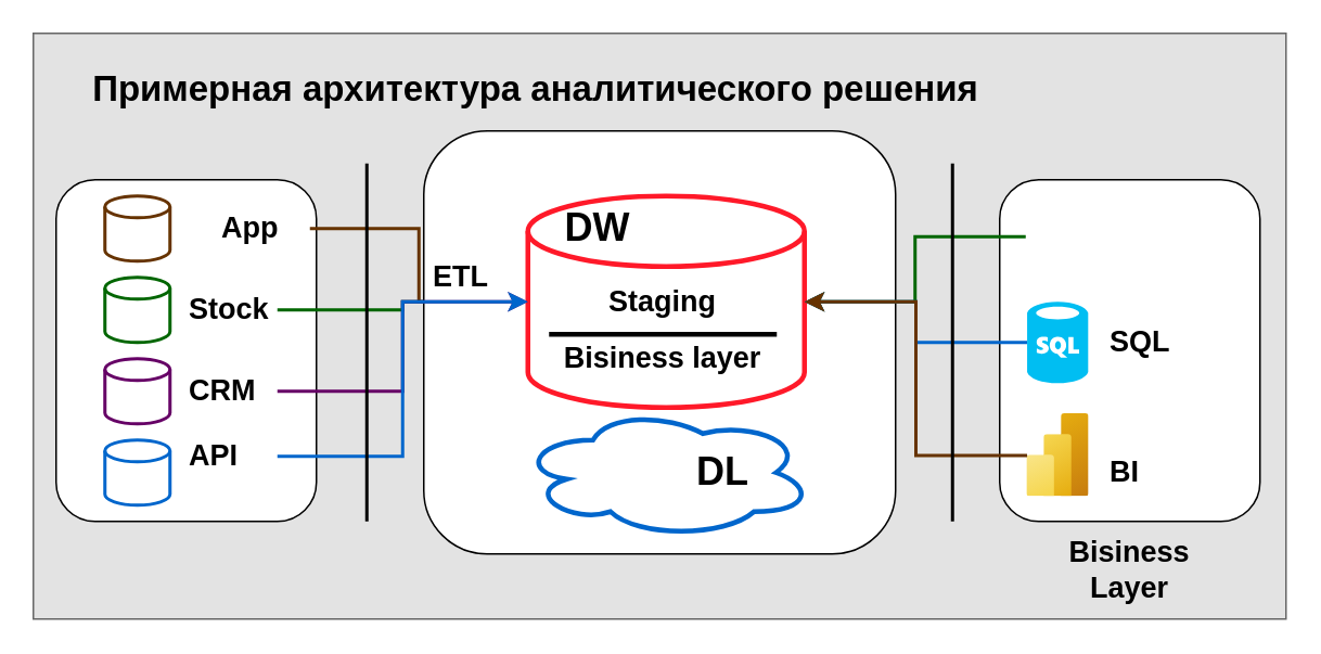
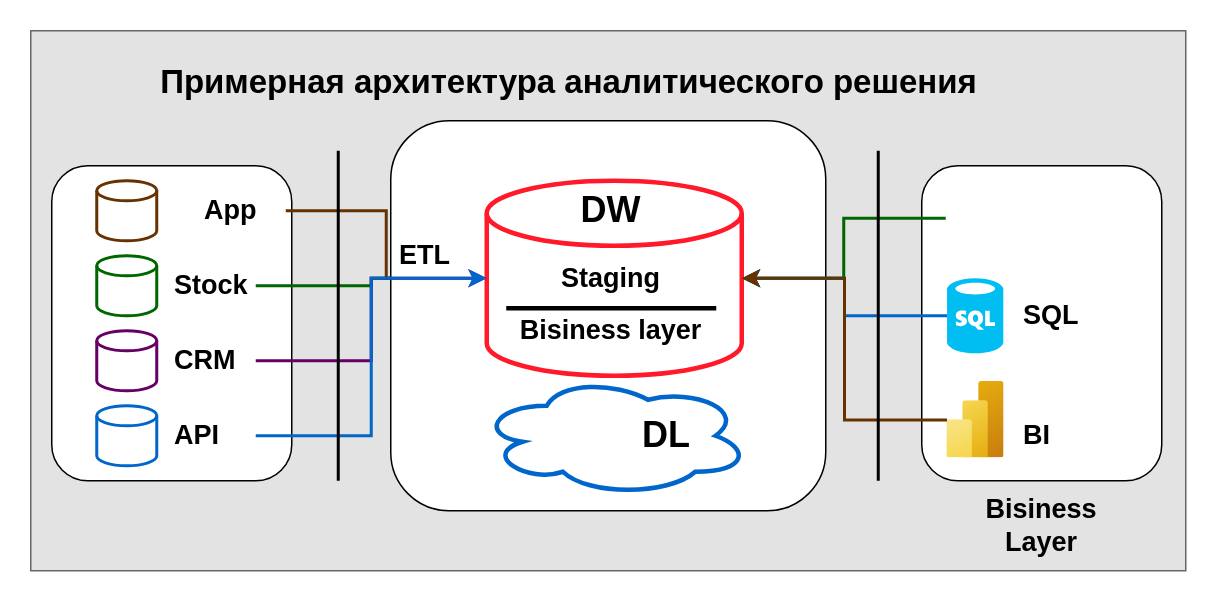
  <mxCell id="0" />
  <mxCell id="1" parent="0" />
  <mxCell id="2" value="" style="rounded=0;whiteSpace=wrap;html=1;fillColor=#E3E3E3;strokeColor=#666666;fontColor=#663300;" parent="1" vertex="1"><mxGeometry x="20" y="20" width="770" height="360" as="geometry" /></mxCell>
  <mxCell id="3" value="" style="rounded=1;whiteSpace=wrap;html=1;labelBorderColor=default;" parent="1" vertex="1"><mxGeometry x="34" y="110" width="160" height="210" as="geometry" /></mxCell>
  <mxCell id="4" value="" style="strokeWidth=2;html=1;shape=mxgraph.flowchart.database;whiteSpace=wrap;strokeColor=#660066;" parent="1" vertex="1"><mxGeometry x="64" y="220" width="40" height="40" as="geometry" /></mxCell>
  <mxCell id="5" value="" style="strokeWidth=2;html=1;shape=mxgraph.flowchart.database;whiteSpace=wrap;strokeColor=#006600;" parent="1" vertex="1"><mxGeometry x="64" y="170" width="40" height="40" as="geometry" /></mxCell>
  <mxCell id="6" value="" style="strokeWidth=2;html=1;shape=mxgraph.flowchart.database;whiteSpace=wrap;strokeColor=#663300;" parent="1" vertex="1"><mxGeometry x="64" y="120" width="40" height="40" as="geometry" /></mxCell>
- <mxCell id="7" value="&lt;font style=&quot;font-size: 22px;&quot;&gt;Примерная архитектура аналитического решения&lt;/font&gt;" style="text;html=1;align=center;verticalAlign=middle;whiteSpace=wrap;rounded=0;fontSize=22;fontStyle=1" parent="1" vertex="1"><mxGeometry x="54" y="40" width="550" height="30" as="geometry" /></mxCell>
+ <mxCell id="7" value="&lt;font style=&quot;font-size: 22px;&quot;&gt;Примерная архитектура аналитического решения&lt;/font&gt;" style="text;html=1;align=center;verticalAlign=middle;whiteSpace=wrap;rounded=0;fontSize=22;fontStyle=1" parent="1" vertex="1"><mxGeometry x="104" y="40" width="550" height="30" as="geometry" /></mxCell>
  <mxCell id="8" style="edgeStyle=orthogonalEdgeStyle;rounded=0;orthogonalLoop=1;jettySize=auto;html=1;labelBackgroundColor=none;fontSize=14;strokeWidth=2;strokeColor=#663300;" parent="1" source="9" target="17" edge="1"><mxGeometry relative="1" as="geometry" /></mxCell>
  <mxCell id="9" value="App" style="text;html=1;align=left;verticalAlign=middle;whiteSpace=wrap;rounded=0;fontSize=18;fontStyle=1" parent="1" vertex="1"><mxGeometry x="134" y="125" width="56" height="30" as="geometry" /></mxCell>
  <mxCell id="10" style="edgeStyle=orthogonalEdgeStyle;rounded=0;orthogonalLoop=1;jettySize=auto;html=1;labelBackgroundColor=none;fontSize=14;strokeWidth=2;strokeColor=#006600;" parent="1" source="11" target="17" edge="1"><mxGeometry relative="1" as="geometry" /></mxCell>
  <mxCell id="11" value="Stock" style="text;html=1;align=left;verticalAlign=middle;whiteSpace=wrap;rounded=0;fontSize=18;fontStyle=1" parent="1" vertex="1"><mxGeometry x="114" y="175" width="56" height="30" as="geometry" /></mxCell>
  <mxCell id="12" value="CRM" style="text;html=1;align=left;verticalAlign=middle;whiteSpace=wrap;rounded=0;fontSize=18;fontStyle=1" parent="1" vertex="1"><mxGeometry x="114" y="225" width="56" height="30" as="geometry" /></mxCell>
  <mxCell id="13" value="" style="strokeWidth=2;html=1;shape=mxgraph.flowchart.database;whiteSpace=wrap;strokeColor=#0066CC;" parent="1" vertex="1"><mxGeometry x="64" y="270" width="40" height="40" as="geometry" /></mxCell>
- <mxCell id="14" value="API" style="text;html=1;align=left;verticalAlign=middle;whiteSpace=wrap;rounded=0;fontSize=18;fontStyle=1" parent="1" vertex="1"><mxGeometry x="114" y="265" width="56" height="30" as="geometry" /></mxCell>
+ <mxCell id="14" value="API" style="text;html=1;align=left;verticalAlign=middle;whiteSpace=wrap;rounded=0;fontSize=18;fontStyle=1" parent="1" vertex="1"><mxGeometry x="114" y="275" width="56" height="30" as="geometry" /></mxCell>
  <mxCell id="15" value="" style="rounded=1;whiteSpace=wrap;html=1;" parent="1" vertex="1"><mxGeometry x="260" y="80" width="290" height="260" as="geometry" /></mxCell>
  <mxCell id="16" value="" style="rounded=1;whiteSpace=wrap;html=1;" parent="1" vertex="1"><mxGeometry x="614" y="110" width="160" height="210" as="geometry" /></mxCell>
  <mxCell id="17" value="" style="strokeWidth=3;html=1;shape=mxgraph.flowchart.database;whiteSpace=wrap;strokeColor=#FF1929;" parent="1" vertex="1"><mxGeometry x="324" y="120" width="170" height="130" as="geometry" /></mxCell>
  <mxCell id="18" value="" style="ellipse;shape=cloud;whiteSpace=wrap;html=1;strokeWidth=3;strokeColor=#0066CC;" parent="1" vertex="1"><mxGeometry x="319" y="250" width="180" height="80" as="geometry" /></mxCell>
  <mxCell id="19" value="DL" style="text;html=1;align=center;verticalAlign=middle;whiteSpace=wrap;rounded=0;fontSize=24;fontStyle=1" parent="1" vertex="1"><mxGeometry x="404" y="275" width="80" height="30" as="geometry" /></mxCell>
- <mxCell id="20" value="DW" style="text;html=1;align=center;verticalAlign=middle;whiteSpace=wrap;rounded=0;fontSize=24;fontStyle=1" parent="1" vertex="1"><mxGeometry x="327" y="125" width="80" height="30" as="geometry" /></mxCell>
+ <mxCell id="20" value="DW" style="text;html=1;align=center;verticalAlign=middle;whiteSpace=wrap;rounded=0;fontSize=24;fontStyle=1" parent="1" vertex="1"><mxGeometry x="367" y="125" width="80" height="30" as="geometry" /></mxCell>
  <mxCell id="21" value="Staging" style="text;html=1;align=center;verticalAlign=middle;whiteSpace=wrap;rounded=0;fontSize=18;fontStyle=1" parent="1" vertex="1"><mxGeometry x="367" y="170" width="80" height="30" as="geometry" /></mxCell>
  <mxCell id="22" value="Bisiness layer" style="text;html=1;align=center;verticalAlign=middle;whiteSpace=wrap;rounded=0;fontSize=18;fontStyle=1" parent="1" vertex="1"><mxGeometry x="337" y="205" width="140" height="30" as="geometry" /></mxCell>
  <mxCell id="23" value="" style="endArrow=none;html=1;rounded=0;entryX=1;entryY=0;entryDx=0;entryDy=0;exitX=0;exitY=0;exitDx=0;exitDy=0;strokeWidth=3;" parent="1" source="22" target="22" edge="1"><mxGeometry width="50" height="50" relative="1" as="geometry"><mxPoint x="420" y="220" as="sourcePoint" /><mxPoint x="470" y="170" as="targetPoint" /></mxGeometry></mxCell>
  <mxCell id="24" value="Bisiness&lt;div&gt;Layer&lt;/div&gt;" style="text;html=1;align=center;verticalAlign=middle;whiteSpace=wrap;rounded=0;fontSize=18;fontStyle=1" parent="1" vertex="1"><mxGeometry x="619" y="330" width="150" height="40" as="geometry" /></mxCell>
  <mxCell id="25" style="edgeStyle=orthogonalEdgeStyle;rounded=0;orthogonalLoop=1;jettySize=auto;html=1;strokeWidth=2;strokeColor=#006600;" parent="1" source="26" target="17" edge="1"><mxGeometry relative="1" as="geometry" /></mxCell>
  <mxCell id="26" value="" style="shape=image;html=1;verticalAlign=top;verticalLabelPosition=bottom;labelBackgroundColor=#ffffff;imageAspect=0;aspect=fixed;image=https://cdn3.iconfinder.com/data/icons/document-icons-2/30/647702-excel-128.png" parent="1" vertex="1"><mxGeometry x="630" y="125" width="40" height="40" as="geometry" /></mxCell>
  <mxCell id="27" style="edgeStyle=orthogonalEdgeStyle;rounded=0;orthogonalLoop=1;jettySize=auto;html=1;strokeWidth=2;strokeColor=#0066CC;" parent="1" source="28" target="17" edge="1"><mxGeometry relative="1" as="geometry" /></mxCell>
  <mxCell id="28" value="" style="verticalLabelPosition=bottom;html=1;verticalAlign=top;align=center;strokeColor=none;fillColor=#00BEF2;shape=mxgraph.azure.sql_database;" parent="1" vertex="1"><mxGeometry x="630.87" y="185" width="37.5" height="50" as="geometry" /></mxCell>
  <mxCell id="29" value="" style="image;aspect=fixed;html=1;points=[];align=center;fontSize=12;image=img/lib/azure2/analytics/Power_BI_Embedded.svg;" parent="1" vertex="1"><mxGeometry x="630.87" y="254" width="38.25" height="51" as="geometry" /></mxCell>
  <mxCell id="30" value="SQL" style="text;html=1;align=left;verticalAlign=middle;whiteSpace=wrap;rounded=0;fontSize=18;fontStyle=1" parent="1" vertex="1"><mxGeometry x="680" y="195" width="80" height="30" as="geometry" /></mxCell>
  <mxCell id="31" value="BI" style="text;html=1;align=left;verticalAlign=middle;whiteSpace=wrap;rounded=0;fontSize=18;fontStyle=1" parent="1" vertex="1"><mxGeometry x="680" y="274.5" width="80" height="30" as="geometry" /></mxCell>
  <mxCell id="32" style="edgeStyle=orthogonalEdgeStyle;rounded=0;orthogonalLoop=1;jettySize=auto;html=1;entryX=1;entryY=0.5;entryDx=0;entryDy=0;entryPerimeter=0;strokeWidth=2;strokeColor=#663300;" parent="1" source="29" target="17" edge="1"><mxGeometry relative="1" as="geometry" /></mxCell>
  <mxCell id="33" style="edgeStyle=orthogonalEdgeStyle;rounded=0;orthogonalLoop=1;jettySize=auto;html=1;entryX=0;entryY=0.5;entryDx=0;entryDy=0;entryPerimeter=0;labelBackgroundColor=none;fontSize=14;strokeWidth=2;strokeColor=#660066;" parent="1" source="12" target="17" edge="1"><mxGeometry relative="1" as="geometry" /></mxCell>
  <mxCell id="34" style="edgeStyle=orthogonalEdgeStyle;rounded=0;orthogonalLoop=1;jettySize=auto;html=1;entryX=0;entryY=0.5;entryDx=0;entryDy=0;entryPerimeter=0;labelBackgroundColor=none;fontSize=14;strokeWidth=2;strokeColor=#0066CC;" parent="1" source="14" target="17" edge="1"><mxGeometry relative="1" as="geometry" /></mxCell>
  <mxCell id="35" value="" style="line;strokeWidth=2;direction=south;html=1;perimeter=backbonePerimeter;points=[];outlineConnect=0;" parent="1" vertex="1"><mxGeometry x="220" y="100" width="10" height="220" as="geometry" /></mxCell>
  <mxCell id="36" value="" style="line;strokeWidth=2;direction=south;html=1;perimeter=backbonePerimeter;points=[];outlineConnect=0;" parent="1" vertex="1"><mxGeometry x="580" y="100" width="10" height="220" as="geometry" /></mxCell>
  <mxCell id="37" value="ETL" style="text;html=1;align=left;verticalAlign=middle;whiteSpace=wrap;rounded=0;fontSize=18;fontStyle=1" vertex="1" parent="1"><mxGeometry x="264" y="155" width="56" height="30" as="geometry" /></mxCell>
